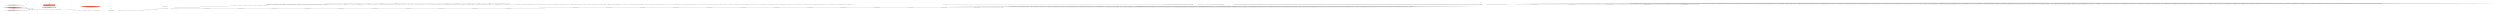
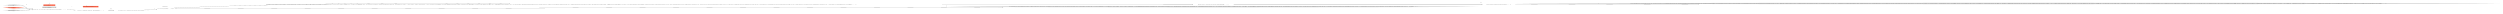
  digraph {
    fontname="Roboto Mono"
    rankdir=LR
    node [fillcolor=white fontname="Roboto Mono" shape=ellipse style=filled]
    edge [fontname="Roboto Mono" style=bold]
    n1 [label="int operations = DND.DROP_MOVE | DND.DROP_COPY | DND.DROP_LINK@@@6@@@['1', '1', '1']"]
    n2 [label="final DragSource source = new DragSource(viewer.getControl(),operations)@@@7@@@['1', '1', '1']"]
    n3 [label="source.setTransfer(types)@@@8@@@['1', '1', '1']"]
    n4 [fillcolor=lightgray label="addDragSourceSupport['0', '0', '1']" shape=diamond]
    n5 [fillcolor=tomato label="Viewer viewer@@@2@@@['0', '0', '1']" shape=box]
    n6 [label="Transfer(( types = new Transfer((((edu.fdu.CPPDG.tinypdg.pe.ExpressionInfo@b1e19@@@3@@@['1', '1', '1']"]
-   n7 [fillcolor=tomato label="IFilter draggableChecker@@@2@@@['0', '0', '1']"]
+   n7 [fillcolor=tomato label="IFilter draggableChecker@@@2@@@['0', '0', '1']" shape=box]
    n8 [fillcolor=lightgray label="source.addDragListener(new DragSourceAdapter(){@Override public void dragStart(DragSourceEvent event){selection = (IStructuredSelection)viewer.getSelection()}@Override public void dragSetData(DragSourceEvent event){if (!selection.isEmpty()) {List<DBTTask> tasks = new ArrayList<>()StringBuilder buf = new StringBuilder()for (Object nextSelected : selection.toArray()){if (draggableChecker != null && !draggableChecker.select(nextSelected)) {continue}DBTTask task = nullif (nextSelected instanceof DBTTask) {task = (DBTTask)nextSelected}if (nextSelected instanceof DBTTaskReference) {task = ((DBTTaskReference)nextSelected).getTask()}if (task == null) {continue}tasks.add(task)String taskName = task.getName()if (buf.length() > 0) {buf.append(\", \")}buf.append(taskName)}if (DatabaseTaskTransfer.getInstance().isSupportedType(event.dataType)) {event.data = new DatabaseTaskTransfer.Data(viewer.getControl(),tasks)}if (TextTransfer.getInstance().isSupportedType(event.dataType)) {event.data = buf.toString()}}{if (DatabaseTaskTransfer.getInstance().isSupportedType(event.dataType)) {event.data = new DatabaseTaskTransfer.Data(viewer.getControl(),Collections.emptyList())}if (TextTransfer.getInstance().isSupportedType(event.dataType)) {event.data = \"\"}}}})@@@9@@@['0', '0', '1']"]
    n9 [label="source.addDragListener(new DragSourceListener(){@Override public void dragStart(DragSourceEvent event){selection = (IStructuredSelection)viewer.getSelection()}@Override public void dragSetData(DragSourceEvent event){if (!selection.isEmpty()) {List<DBNNode> nodes = new ArrayList<>()List<DBPNamedObject> objects = new ArrayList<>()String lineSeparator = CommonUtils.getLineSeparator()StringBuilder buf = new StringBuilder()for (Iterator<?> i = selection.iterator() i.hasNext() ){Object nextSelected = i.next()if (!(nextSelected instanceof DBNNode)) {continue}nodes.add((DBNNode)nextSelected)String nodeNameif (nextSelected instanceof DBNDatabaseNode && !(nextSelected instanceof DBNDataSource)) {DBSObject object = ((DBNDatabaseNode)nextSelected).getObject()if (object == null) {continue}nodeName = DBUtils.getObjectFullName(object,DBPEvaluationContext.UI)objects.add(object)}if (nextSelected instanceof DBNDataSource) {DBPDataSourceContainer object = ((DBNDataSource)nextSelected).getDataSourceContainer()nodeName = object.getName()objects.add(object)}{nodeName = ((DBNNode)nextSelected).getNodeTargetName()}if (buf.length() > 0) {buf.append(lineSeparator)}buf.append(nodeName)}if (TreeNodeTransfer.getInstance().isSupportedType(event.dataType)) {event.data = nodes}if (DatabaseObjectTransfer.getInstance().isSupportedType(event.dataType)) {event.data = objects}if (TextTransfer.getInstance().isSupportedType(event.dataType)) {event.data = buf.toString()}}{if (TreeNodeTransfer.getInstance().isSupportedType(event.dataType)) {event.data = Collections.emptyList()}if (DatabaseObjectTransfer.getInstance().isSupportedType(event.dataType)) {event.data = Collections.emptyList()}if (TextTransfer.getInstance().isSupportedType(event.dataType)) {event.data = \"\"}}}@Override public void dragFinished(DragSourceEvent event){}})@@@9@@@['1', '1', '0']"]
    n10 [label="DropTarget dropTarget = new DropTarget(viewer.getControl(),DND.DROP_MOVE)@@@76@@@['1', '1', '0']"]
    n11 [fillcolor=lightgray label="dropTarget.addDropListener(new DropTargetListener(){@Override public void dragEnter(DropTargetEvent event){handleDragEvent(event)}@Override public void dragLeave(DropTargetEvent event){handleDragEvent(event)}@Override public void dragOperationChanged(DropTargetEvent event){handleDragEvent(event)}@Override public void dragOver(DropTargetEvent event){handleDragEvent(event)}@Override public void drop(DropTargetEvent event){handleDragEvent(event)if (event.detail == DND.DROP_MOVE) {moveNodes(event)}}@Override public void dropAccept(DropTargetEvent event){handleDragEvent(event)}private void handleDragEvent(DropTargetEvent event){event.detail = isDropSupported(event)? DND.DROP_MOVE: DND.DROP_NONEevent.feedback = DND.FEEDBACK_SELECT}private boolean isDropSupported(DropTargetEvent event){if (TreeNodeTransfer.getInstance().isSupportedType(event.currentDataType)) {Object curObjectif (event.item instanceof Item) {curObject = event.item.getData()}{curObject = null}@SuppressWarnings(\"unchecked\") Collection<DBNNode> nodesToDrop = (Collection<DBNNode>)event.dataif (curObject instanceof DBNNode) {if (!CommonUtils.isEmpty(nodesToDrop)) {for (DBNNode node : nodesToDrop){if (!((DBNNode)curObject).supportsDrop(node)) {return false}}return true}{return ((DBNNode)curObject).supportsDrop(null)}}if (curObject == null) {if (!CommonUtils.isEmpty(nodesToDrop)) {for (DBNNode node : nodesToDrop){if (!(node instanceof DBNDataSource)) {return false}}return true}{Widget widget = event.widgetif (widget instanceof DropTarget) {widget = ((DropTarget)widget).getControl()}return widget == viewer.getControl()}}}return false}private void moveNodes(DropTargetEvent event){if (TreeNodeTransfer.getInstance().isSupportedType(event.currentDataType)) {Object curObjectif (event.item instanceof Item) {curObject = event.item.getData()}{curObject = null}if (curObject instanceof DBNNode) {Collection<DBNNode> nodesToDrop = TreeNodeTransfer.getInstance().getObject()try {((DBNNode)curObject).dropNodes(nodesToDrop)}catch (DBException e) }if (curObject == null) {for (DBNNode node : TreeNodeTransfer.getInstance().getObject()){if (node instanceof DBNDataSource) {((DBNDataSource)node).moveToFolder(null)}if (node instanceof DBNLocalFolder) {((DBNLocalFolder)node).getFolder().setParent(null)}{continue}DBNModel.updateConfigAndRefreshDatabases(node)}}}}})@@@78@@@['1', '1', '0']"]
    n12 [label="dropTarget.setTransfer(TreeNodeTransfer.getInstance())@@@77@@@['1', '1', '0']"]
    n13 [fillcolor=lightgray label="final Viewer viewer@@@2@@@['1', '1', '0']" shape=box]
    n14 [fillcolor=lightgray label="addDragAndDropSupport['1', '0', '0']" shape=diamond]
    n15 [fillcolor=tomato label="addDragAndDropSupport['0', '1', '0']" shape=diamond]
    n1 -> n2 [label=operations style=solid]
    n1 -> n2
    n2 -> n3
    n3 -> n8
    n3 -> n9
    n4 -> n5 [label=true style=dotted]
    n4 -> n6
    n4 -> n7 [label=true style=dotted]
    n6 -> n1
    n6 -> n3 [label=types style=solid]
    n7 -> n8 [label=draggableChecker style=solid]
    n9 -> n8 [label=0 style=dashed]
    n9 -> n10
    n9 -> n11 [label=data style=solid]
    n10 -> n12
    n12 -> n11
    n13 -> n7 [label=0 style=dashed]
    n14 -> n6
    n15 -> n6
    n15 -> n13 [label=true style=dotted]
  }
